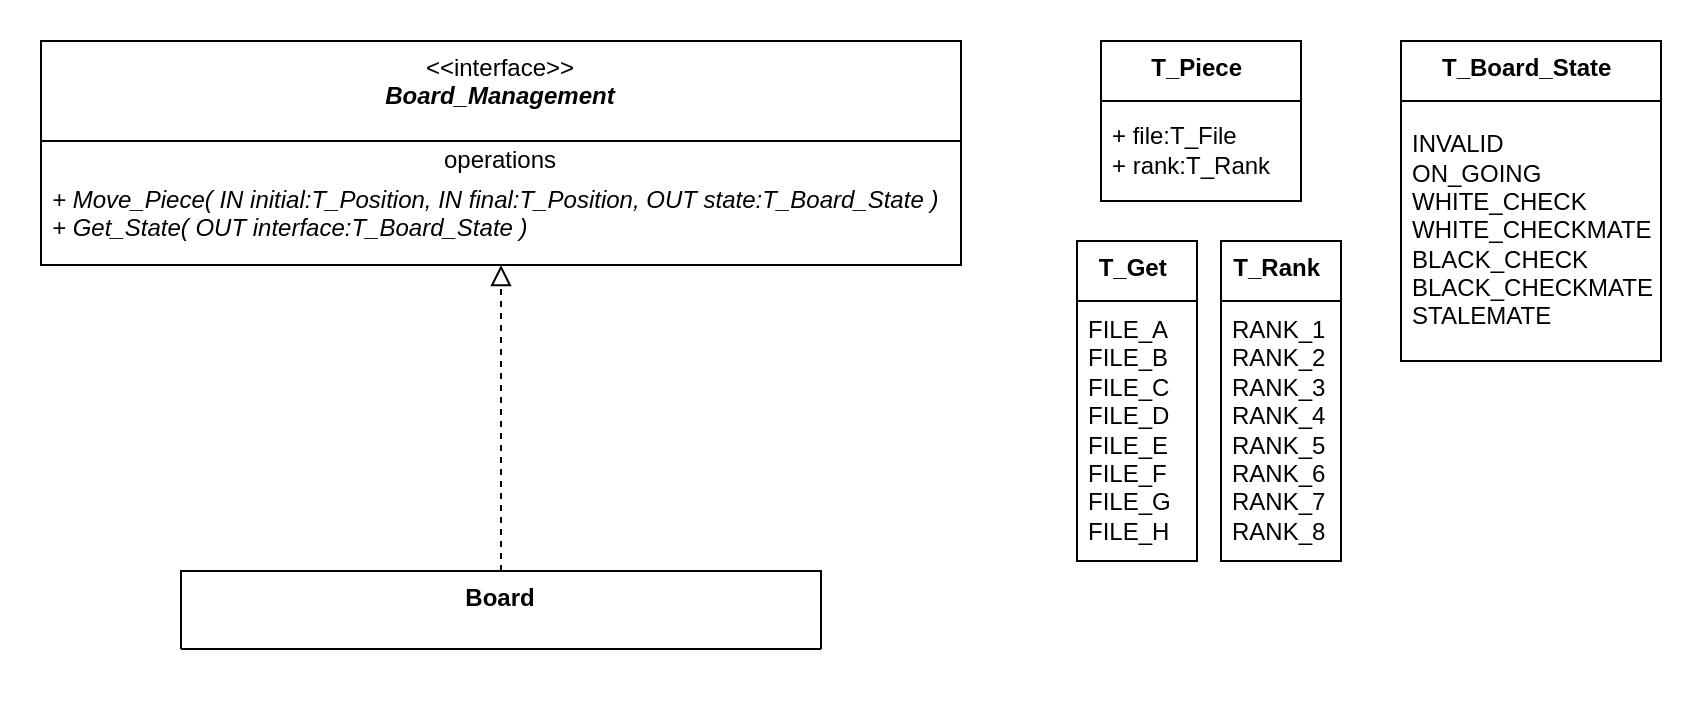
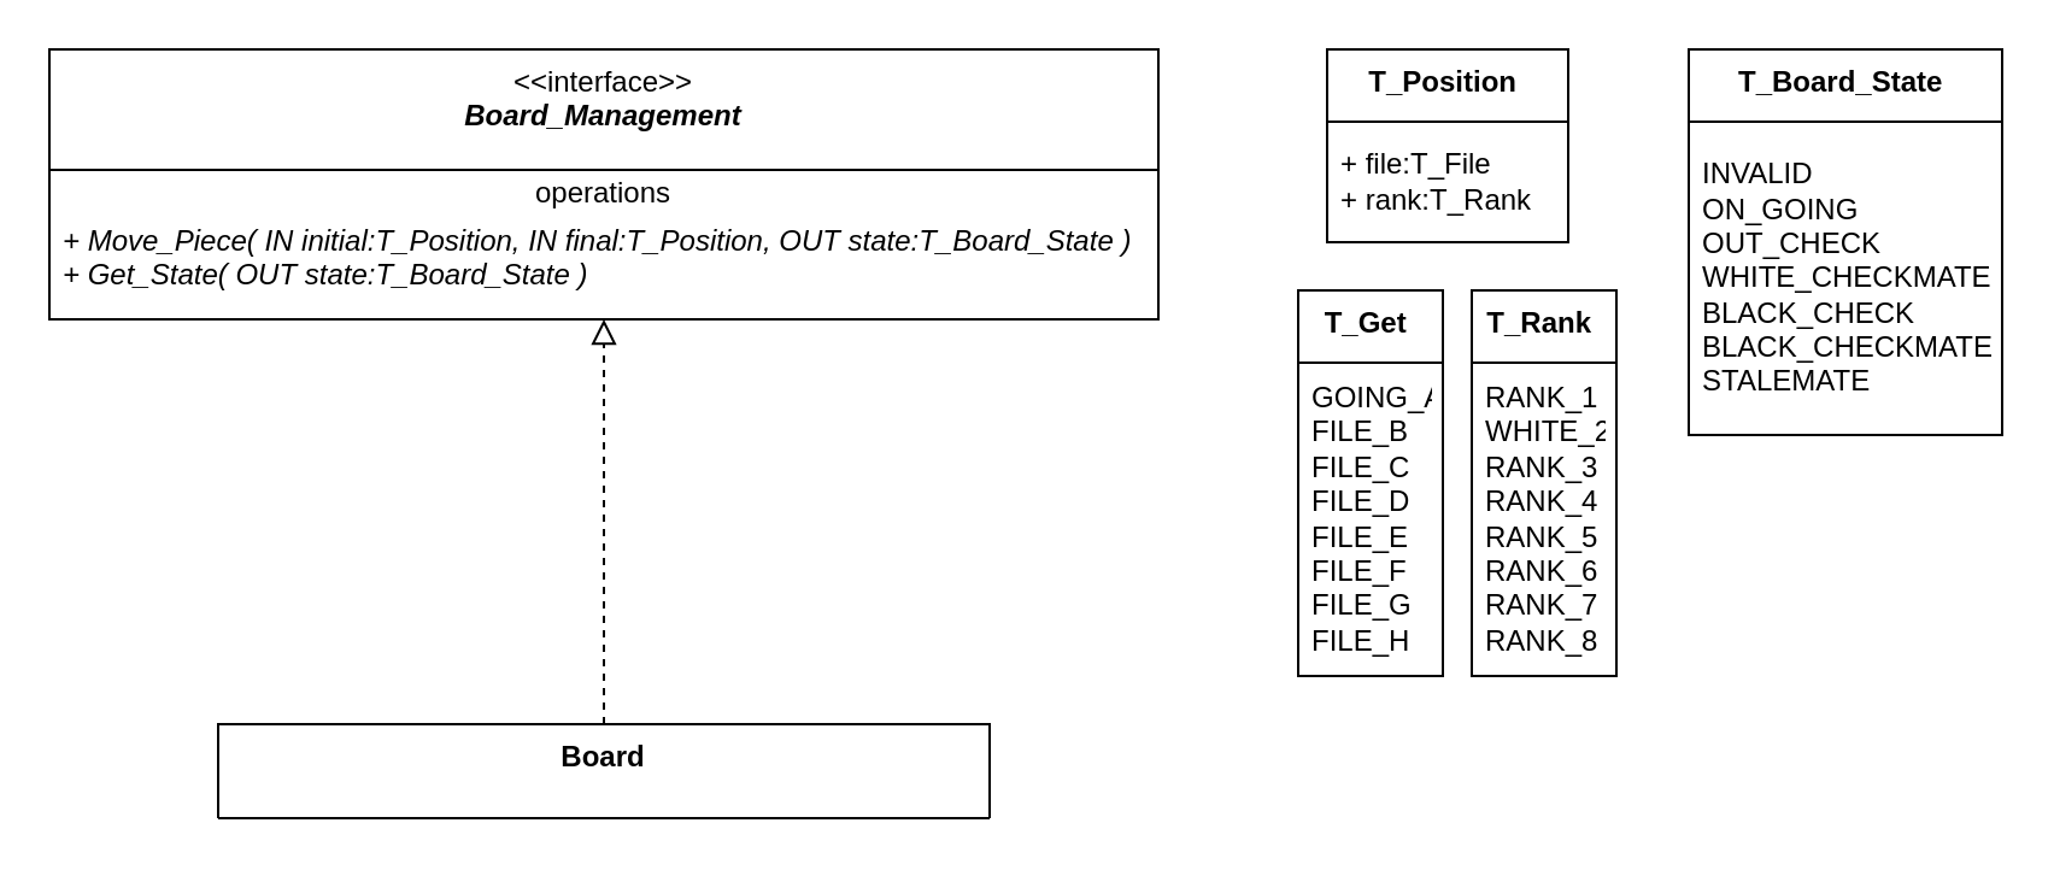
  <mxCell id="0" />
  <mxCell id="1" parent="0" />
  <mxCell id="2" value="&amp;lt;&amp;lt;interface&amp;gt;&amp;gt;&lt;br&gt;&lt;b&gt;&lt;i&gt;Board_Management&lt;/i&gt;&lt;/b&gt;" style="swimlane;fontStyle=0;align=center;verticalAlign=top;childLayout=stackLayout;horizontal=1;startSize=50;horizontalStack=0;resizeParent=1;resizeParentMax=0;resizeLast=0;collapsible=0;marginBottom=0;html=1;whiteSpace=wrap;" parent="1" vertex="1"><mxGeometry y="20" width="460" height="112" as="geometry" x="20" /></mxCell>
  <mxCell id="3" value="operations" style="text;html=1;strokeColor=none;fillColor=none;align=center;verticalAlign=middle;spacingLeft=4;spacingRight=4;overflow=hidden;rotatable=0;points=[[0,0.5],[1,0.5]];portConstraint=eastwest;whiteSpace=wrap;" parent="2" vertex="1"><mxGeometry y="50" width="460" height="20" as="geometry" /></mxCell>
- <mxCell id="4" value="&lt;i&gt;+ Move_Piece( IN initial:T_Position, IN final:T_Position, OUT state:T_Board_State )&lt;br&gt;+ Get_State( OUT interface:T_Board_State )&lt;br&gt;&lt;br&gt;&lt;/i&gt;" style="text;html=1;strokeColor=none;fillColor=none;align=left;verticalAlign=middle;spacingLeft=4;spacingRight=4;overflow=hidden;rotatable=0;points=[[0,0.5],[1,0.5]];portConstraint=eastwest;whiteSpace=wrap;" parent="2" vertex="1"><mxGeometry y="70" width="460" height="42" as="geometry" /></mxCell>
+ <mxCell id="4" value="&lt;i&gt;+ Move_Piece( IN initial:T_Position, IN final:T_Position, OUT state:T_Board_State )&lt;br&gt;+ Get_State( OUT state:T_Board_State )&lt;br&gt;&lt;br&gt;&lt;/i&gt;" style="text;html=1;strokeColor=none;fillColor=none;align=left;verticalAlign=middle;spacingLeft=4;spacingRight=4;overflow=hidden;rotatable=0;points=[[0,0.5],[1,0.5]];portConstraint=eastwest;whiteSpace=wrap;" parent="2" vertex="1"><mxGeometry y="70" width="460" height="42" as="geometry" /></mxCell>
  <mxCell id="5" value="&lt;b&gt;T_Board_State&amp;nbsp;&lt;/b&gt;" style="swimlane;fontStyle=0;align=center;verticalAlign=top;childLayout=stackLayout;horizontal=1;startSize=30;horizontalStack=0;resizeParent=1;resizeParentMax=0;resizeLast=0;collapsible=0;marginBottom=0;html=1;whiteSpace=wrap;" parent="1" vertex="1"><mxGeometry x="700" y="20" width="130" height="160" as="geometry" /></mxCell>
- <mxCell id="6" value="&lt;div&gt;INVALID&lt;/div&gt;&lt;div&gt;ON_GOING&lt;/div&gt;&lt;div&gt;WHITE_CHECK&lt;/div&gt;&lt;div&gt;WHITE_CHECKMATE&lt;/div&gt;&lt;div&gt;BLACK_CHECK&lt;/div&gt;&lt;div&gt;BLACK_CHECKMATE&lt;/div&gt;&lt;div&gt;STALEMATE&lt;/div&gt;" style="text;html=1;strokeColor=none;fillColor=none;align=left;verticalAlign=middle;spacingLeft=4;spacingRight=4;overflow=hidden;rotatable=0;points=[[0,0.5],[1,0.5]];portConstraint=eastwest;whiteSpace=wrap;" parent="5" vertex="1"><mxGeometry y="30" width="130" height="130" as="geometry" /></mxCell>
- <mxCell id="7" value="&lt;b&gt;T_Piece&amp;nbsp;&lt;/b&gt;" style="swimlane;fontStyle=0;align=center;verticalAlign=top;childLayout=stackLayout;horizontal=1;startSize=30;horizontalStack=0;resizeParent=1;resizeParentMax=0;resizeLast=0;collapsible=0;marginBottom=0;html=1;whiteSpace=wrap;" parent="1" vertex="1"><mxGeometry x="550" y="20" width="100" height="80" as="geometry" /></mxCell>
+ <mxCell id="6" value="&lt;div&gt;INVALID&lt;/div&gt;&lt;div&gt;ON_GOING&lt;/div&gt;&lt;div&gt;OUT_CHECK&lt;/div&gt;&lt;div&gt;WHITE_CHECKMATE&lt;/div&gt;&lt;div&gt;BLACK_CHECK&lt;/div&gt;&lt;div&gt;BLACK_CHECKMATE&lt;/div&gt;&lt;div&gt;STALEMATE&lt;/div&gt;" style="text;html=1;strokeColor=none;fillColor=none;align=left;verticalAlign=middle;spacingLeft=4;spacingRight=4;overflow=hidden;rotatable=0;points=[[0,0.5],[1,0.5]];portConstraint=eastwest;whiteSpace=wrap;" parent="5" vertex="1"><mxGeometry y="30" width="130" height="130" as="geometry" /></mxCell>
+ <mxCell id="7" value="&lt;b&gt;T_Position&amp;nbsp;&lt;/b&gt;" style="swimlane;fontStyle=0;align=center;verticalAlign=top;childLayout=stackLayout;horizontal=1;startSize=30;horizontalStack=0;resizeParent=1;resizeParentMax=0;resizeLast=0;collapsible=0;marginBottom=0;html=1;whiteSpace=wrap;" parent="1" vertex="1"><mxGeometry x="550" y="20" width="100" height="80" as="geometry" /></mxCell>
  <mxCell id="8" value="+ file:T_File&lt;br&gt;+ rank:T_Rank" style="text;html=1;strokeColor=none;fillColor=none;align=left;verticalAlign=middle;spacingLeft=4;spacingRight=4;overflow=hidden;rotatable=0;points=[[0,0.5],[1,0.5]];portConstraint=eastwest;whiteSpace=wrap;" parent="7" vertex="1"><mxGeometry y="30" width="100" height="50" as="geometry" /></mxCell>
  <mxCell id="9" value="&lt;b&gt;T_Get&amp;nbsp;&lt;/b&gt;" style="swimlane;fontStyle=0;align=center;verticalAlign=top;childLayout=stackLayout;horizontal=1;startSize=30;horizontalStack=0;resizeParent=1;resizeParentMax=0;resizeLast=0;collapsible=0;marginBottom=0;html=1;whiteSpace=wrap;" parent="1" vertex="1"><mxGeometry x="538" y="120" width="60" height="160" as="geometry" /></mxCell>
- <mxCell id="10" value="&lt;div&gt;FILE_A&lt;/div&gt;&lt;div&gt;FILE_B&lt;/div&gt;&lt;div&gt;FILE_C&lt;/div&gt;&lt;div&gt;FILE_D&lt;/div&gt;&lt;div&gt;FILE_E&lt;/div&gt;&lt;div&gt;FILE_F&lt;/div&gt;&lt;div&gt;FILE_G&lt;/div&gt;&lt;div&gt;FILE_H&lt;/div&gt;" style="text;html=1;strokeColor=none;fillColor=none;align=left;verticalAlign=middle;spacingLeft=4;spacingRight=4;overflow=hidden;rotatable=0;points=[[0,0.5],[1,0.5]];portConstraint=eastwest;whiteSpace=wrap;" parent="9" vertex="1"><mxGeometry y="30" width="60" height="130" as="geometry" /></mxCell>
+ <mxCell id="10" value="&lt;div&gt;GOING_A&lt;/div&gt;&lt;div&gt;FILE_B&lt;/div&gt;&lt;div&gt;FILE_C&lt;/div&gt;&lt;div&gt;FILE_D&lt;/div&gt;&lt;div&gt;FILE_E&lt;/div&gt;&lt;div&gt;FILE_F&lt;/div&gt;&lt;div&gt;FILE_G&lt;/div&gt;&lt;div&gt;FILE_H&lt;/div&gt;" style="text;html=1;strokeColor=none;fillColor=none;align=left;verticalAlign=middle;spacingLeft=4;spacingRight=4;overflow=hidden;rotatable=0;points=[[0,0.5],[1,0.5]];portConstraint=eastwest;whiteSpace=wrap;" parent="9" vertex="1"><mxGeometry y="30" width="60" height="130" as="geometry" /></mxCell>
  <mxCell id="11" value="&lt;b&gt;T_Rank&amp;nbsp;&lt;/b&gt;" style="swimlane;fontStyle=0;align=center;verticalAlign=top;childLayout=stackLayout;horizontal=1;startSize=30;horizontalStack=0;resizeParent=1;resizeParentMax=0;resizeLast=0;collapsible=0;marginBottom=0;html=1;whiteSpace=wrap;" parent="1" vertex="1"><mxGeometry x="610" y="120" width="60" height="160" as="geometry" /></mxCell>
- <mxCell id="12" value="&lt;div&gt;RANK_1&lt;/div&gt;&lt;div&gt;RANK_2&lt;/div&gt;&lt;div&gt;RANK_3&lt;/div&gt;&lt;div&gt;RANK_4&lt;/div&gt;&lt;div&gt;RANK_5&lt;/div&gt;&lt;div&gt;&lt;span style=&quot;background-color: initial;&quot;&gt;RANK_6&lt;/span&gt;&lt;/div&gt;&lt;div&gt;RANK_7&lt;/div&gt;&lt;div&gt;RANK_8&lt;/div&gt;" style="text;html=1;strokeColor=none;fillColor=none;align=left;verticalAlign=middle;spacingLeft=4;spacingRight=4;overflow=hidden;rotatable=0;points=[[0,0.5],[1,0.5]];portConstraint=eastwest;whiteSpace=wrap;" parent="11" vertex="1"><mxGeometry y="30" width="60" height="130" as="geometry" /></mxCell>
- <mxCell id="13" value="&lt;b&gt;Board&lt;/b&gt;" style="swimlane;fontStyle=0;align=center;verticalAlign=top;childLayout=stackLayout;horizontal=1;startSize=51;horizontalStack=0;resizeParent=1;resizeParentMax=0;resizeLast=0;collapsible=0;marginBottom=0;html=1;whiteSpace=wrap;" parent="1" vertex="1"><mxGeometry x="90" y="285" width="320" height="39" as="geometry" /></mxCell>
+ <mxCell id="12" value="&lt;div&gt;RANK_1&lt;/div&gt;&lt;div&gt;WHITE_2&lt;/div&gt;&lt;div&gt;RANK_3&lt;/div&gt;&lt;div&gt;RANK_4&lt;/div&gt;&lt;div&gt;RANK_5&lt;/div&gt;&lt;div&gt;&lt;span style=&quot;background-color: initial;&quot;&gt;RANK_6&lt;/span&gt;&lt;/div&gt;&lt;div&gt;RANK_7&lt;/div&gt;&lt;div&gt;RANK_8&lt;/div&gt;" style="text;html=1;strokeColor=none;fillColor=none;align=left;verticalAlign=middle;spacingLeft=4;spacingRight=4;overflow=hidden;rotatable=0;points=[[0,0.5],[1,0.5]];portConstraint=eastwest;whiteSpace=wrap;" parent="11" vertex="1"><mxGeometry y="30" width="60" height="130" as="geometry" /></mxCell>
+ <mxCell id="13" value="&lt;b&gt;Board&lt;/b&gt;" style="swimlane;fontStyle=0;align=center;verticalAlign=top;childLayout=stackLayout;horizontal=1;startSize=51;horizontalStack=0;resizeParent=1;resizeParentMax=0;resizeLast=0;collapsible=0;marginBottom=0;html=1;whiteSpace=wrap;" parent="1" vertex="1"><mxGeometry x="90" y="300" width="320" height="39" as="geometry" /></mxCell>
  <mxCell id="14" value="" style="endArrow=block;startArrow=none;endFill=0;startFill=0;endSize=8;html=1;verticalAlign=bottom;dashed=1;labelBackgroundColor=none;rounded=0;exitX=0.5;exitY=0;exitDx=0;exitDy=0;" parent="1" source="13" target="2" edge="1"><mxGeometry width="160" relative="1" as="geometry"><mxPoint x="328" y="180" as="sourcePoint" /><mxPoint x="488" y="180" as="targetPoint" /></mxGeometry></mxCell>
